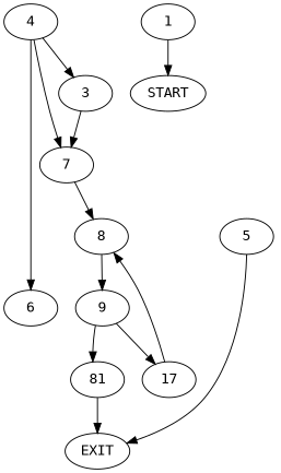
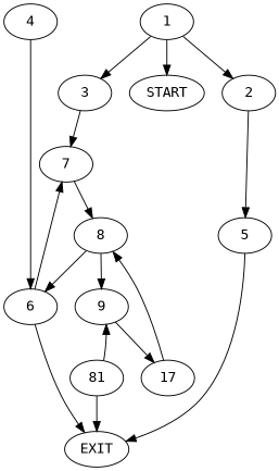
  digraph {
    fontname="DejaVu Sans Mono"
    node [fontname="DejaVu Sans Mono"]
    edge [fontname="DejaVu Sans Mono"]
    n1 [label=START]
    1
+   2
    3
    n5 [label=EXIT]
    5
    7
    4
    6
    8
    9
    n12 [label=17]
    n13 [label=81]
    1 -> n1
-   4 -> 3
+   1 -> 2
+   1 -> 3
+   2 -> 5
    3 -> 7
    5 -> n5
    7 -> 8
-   4 -> 7
+   6 -> 7
    4 -> 6
+   6 -> n5
+   8 -> 6
    8 -> 9
    9 -> n12
-   9 -> n13
+   n13 -> 9
    n12 -> 8
    n13 -> n5
  }
